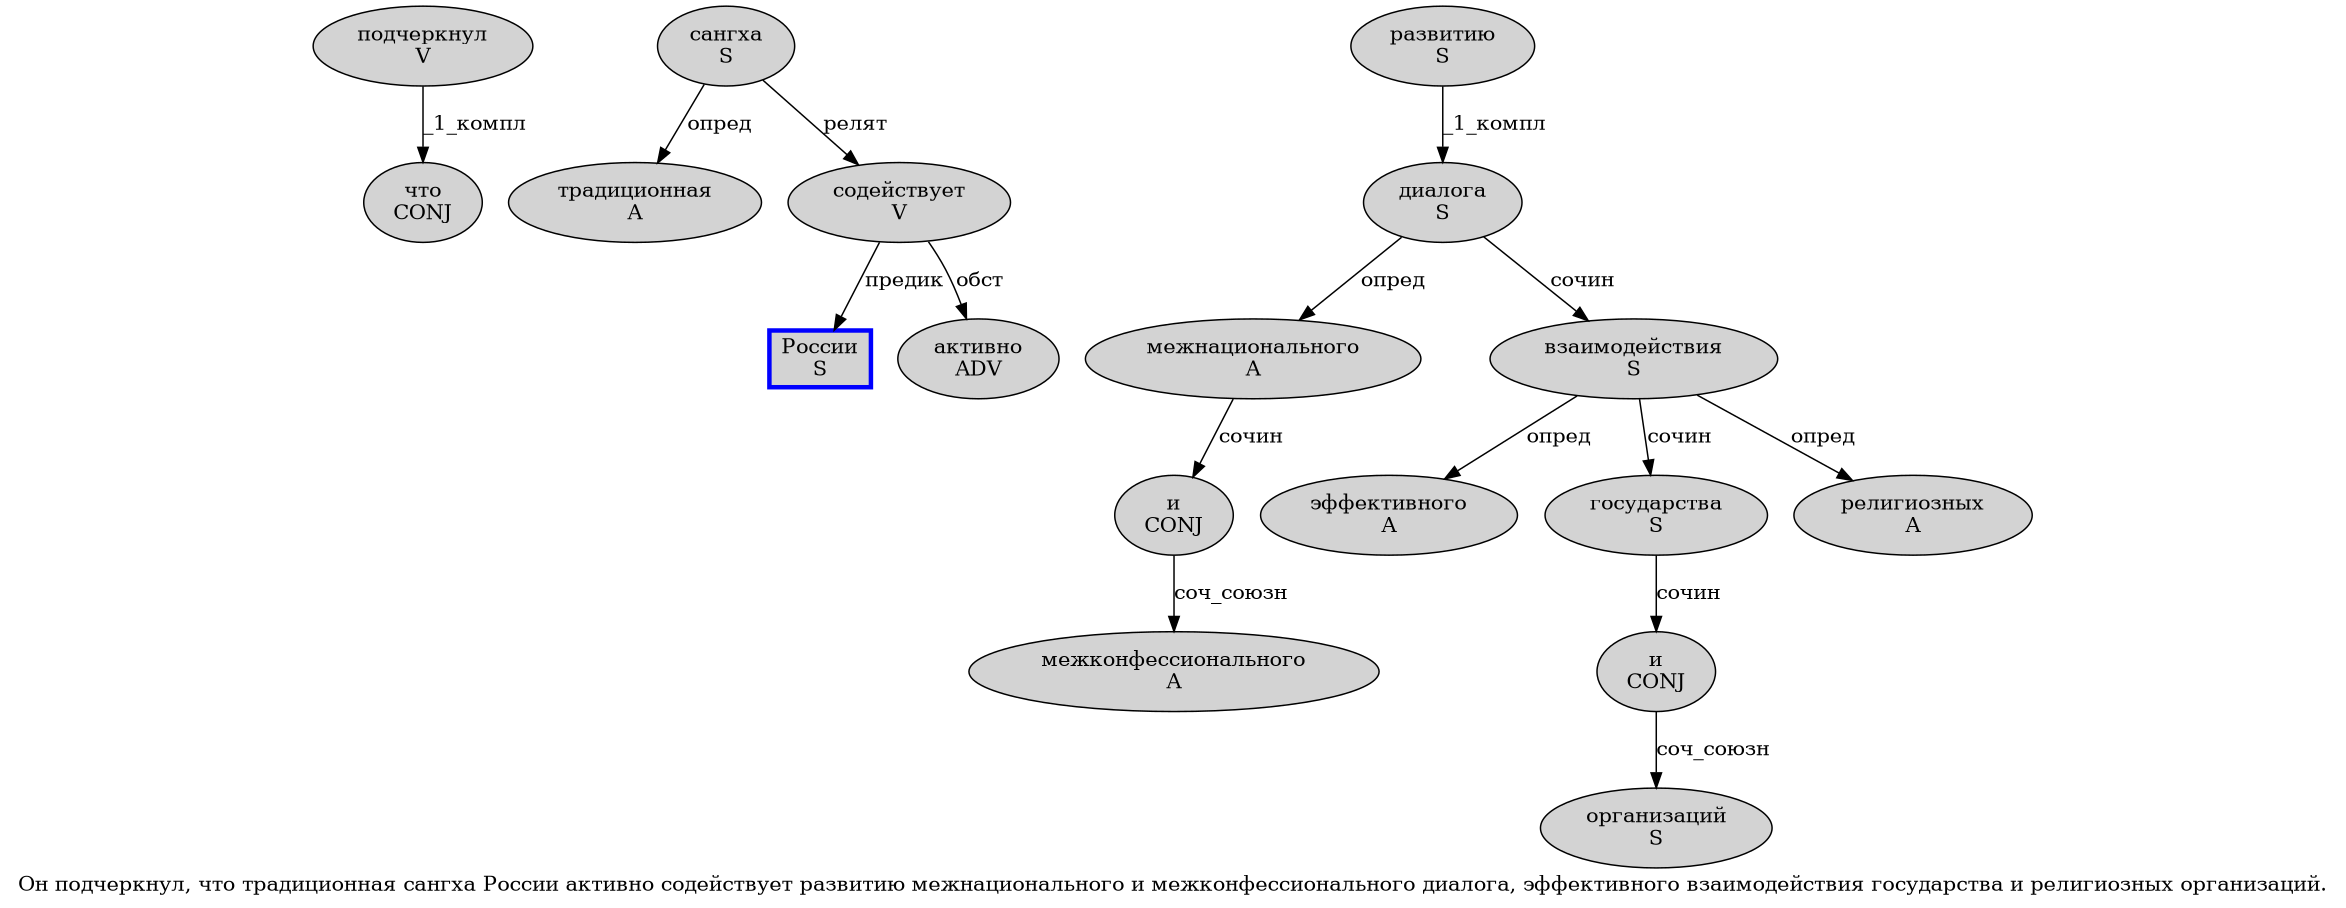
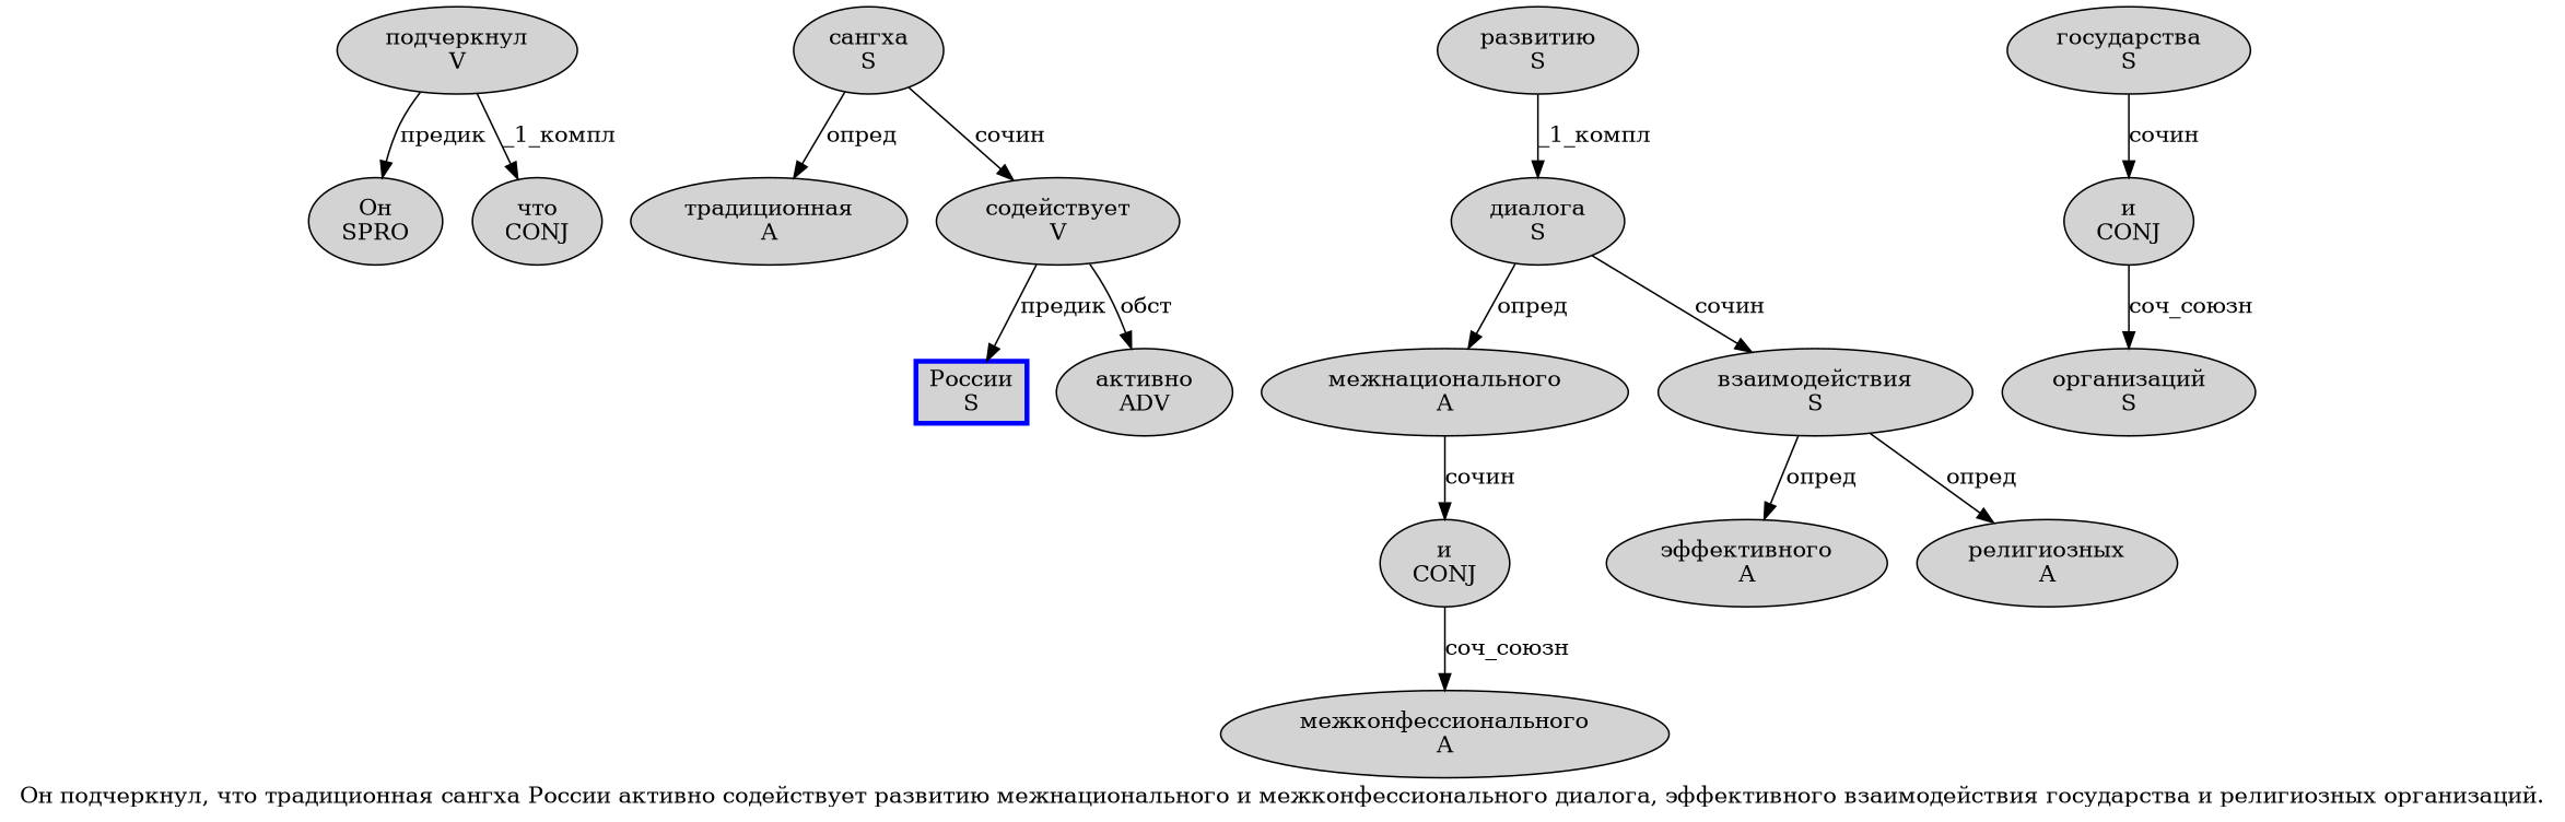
  digraph {
    label="Он подчеркнул, что традиционная сангха России активно содействует развитию межнационального и межконфессионального диалога, эффективного взаимодействия государства и религиозных организаций."
    node [fillcolor=lightgray penwidth=1 shape=ellipse style=filled]
+   n1 [label="Он\nSPRO"]
    n2 [label="подчеркнул\nV"]
    n3 [label="что\nCONJ"]
    n4 [label="традиционная\nA"]
    n5 [label="сангха\nS"]
    n6 [label="содействует\nV"]
    n7 [color=blue label="России\nS" penwidth=3 shape=box]
    n8 [label="активно\nADV"]
    n9 [label="развитию\nS"]
    n10 [label="диалога\nS"]
    n11 [label="межнационального\nA"]
    n12 [label="взаимодействия\nS"]
    n13 [label="и\nCONJ"]
    n14 [label="межконфессионального\nA"]
    n15 [label="эффективного\nA"]
    n16 [label="государства\nS"]
    n17 [label="религиозных\nA"]
    n18 [label="и\nCONJ"]
    n19 [label="организаций\nS"]
+   n2 -> n1 [label="предик"]
    n2 -> n3 [label="_1_компл"]
    n5 -> n4 [label="опред"]
-   n5 -> n6 [label="релят"]
+   n5 -> n6 [label="сочин"]
    n6 -> n7 [label="предик"]
    n6 -> n8 [label="обст"]
    n9 -> n10 [label="_1_компл"]
    n10 -> n11 [label="опред"]
    n10 -> n12 [label="сочин"]
    n11 -> n13 [label="сочин"]
    n12 -> n15 [label="опред"]
-   n12 -> n16 [label="сочин"]
    n12 -> n17 [label="опред"]
    n13 -> n14 [label="соч_союзн"]
    n16 -> n18 [label="сочин"]
    n18 -> n19 [label="соч_союзн"]
  }
